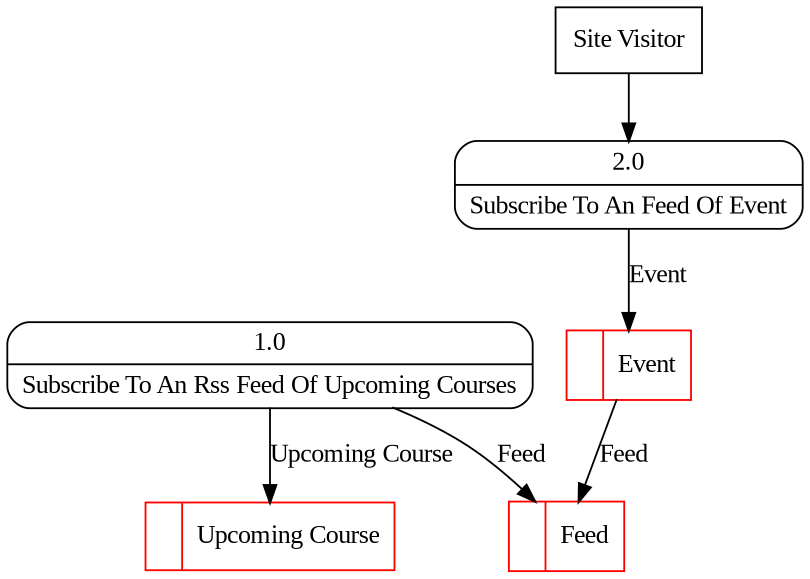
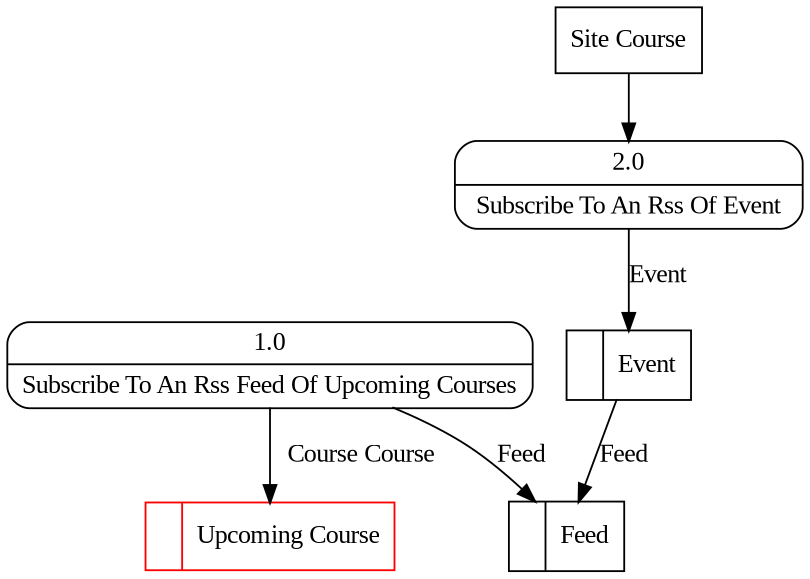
  digraph {
    fontname="Liberation Serif"
    node [fontname="Liberation Serif" shape=record]
    edge [fontname="Liberation Serif"]
-   n1 [color=red label="<f0>  |<f1> Event "]
-   n2 [label="<f0>  |<f1> Feed " color=red]
+   n1 [color=black label="<f0>  |<f1> Event "]
+   n2 [label="<f0>  |<f1> Feed "]
    n3 [color=red label="<f0>  |<f1> Upcoming Course "]
-   n4 [label="Site Visitor" shape=box]
-   n5 [label="{<f0> 2.0|<f1> Subscribe To An Feed Of Event }" shape=Mrecord]
+   n4 [label="Site Course" shape=box]
+   n5 [label="{<f0> 2.0|<f1> Subscribe To An Rss Of Event }" shape=Mrecord]
    n6 [label="{<f0> 1.0|<f1> Subscribe To An Rss Feed Of Upcoming Courses }" shape=Mrecord]
    n1 -> n2 [label=Feed]
    n4 -> n5
    n5 -> n1 [label=Event]
    n6 -> n2 [label=Feed]
-   n6 -> n3 [label="Upcoming Course"]
+   n6 -> n3 [label="Course Course"]
  }
